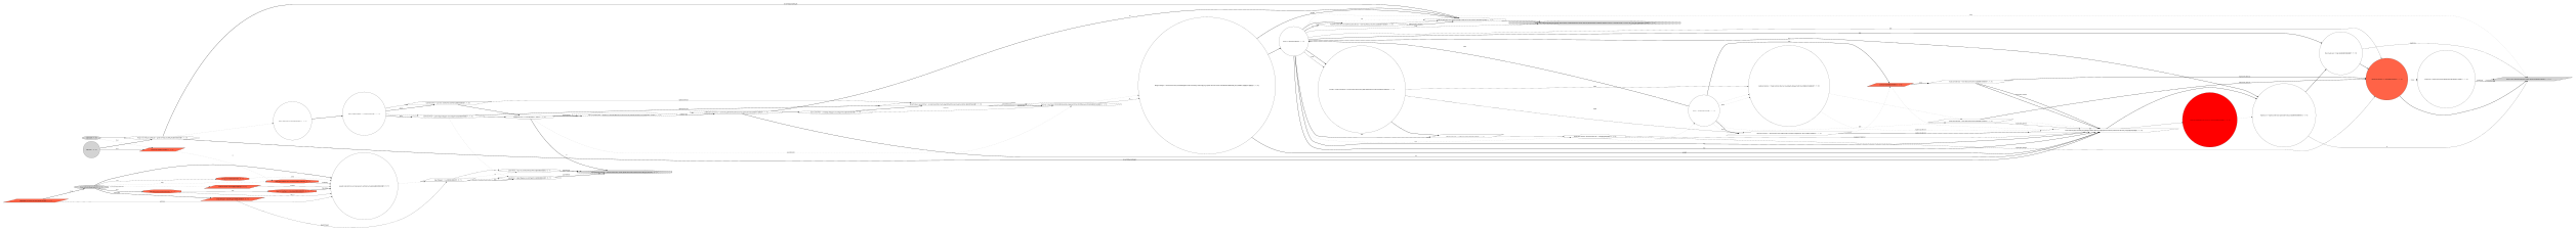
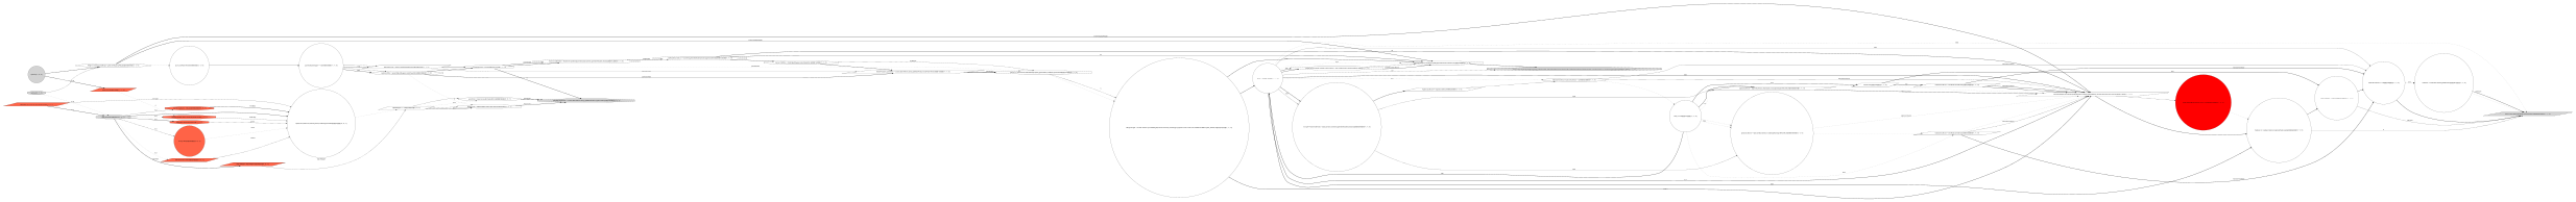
  digraph {
    fontname="Noto Sans"
    rankdir=LR
    node [fillcolor=white fontname="Noto Sans" shape=octagon style=filled]
    edge [fontname="Noto Sans" style=bold]
-   n1 [fillcolor=tomato label="maxScoreCollector != null@@@40@@@['1', '1', '0']" shape=circle]
+   n1 [label="maxScoreCollector != null@@@40@@@['1', '1', '0']" shape=circle]
    n2 [fillcolor=lightgray label="return new TopDocsAndMaxScore(td,maxScore)@@@43@@@['1', '1', '0']" shape=parallelogram]
    n3 [label="maxScore = maxScoreCollector.getMaxScore()@@@41@@@['1', '1', '0']" shape=circle]
    n4 [label="parentObjectMapper == null@@@5@@@['1', '1', '0']" shape=circle]
    n5 [label="rawParentFilter = Queries.newNonNestedFilter()@@@6@@@['1', '1', '0']" shape=parallelogram]
    n6 [label="rawParentFilter = parentObjectMapper.nestedTypeFilter()@@@9@@@['1', '1', '0']"]
    n7 [label="int parentDocId = hit.docId()@@@11@@@['1', '1', '0']"]
    n8 [label="BitSetProducer parentFilter = context.bitsetFilterCache().getBitSetProducer(rawParentFilter)@@@15@@@['1', '1', '0']" shape=parallelogram]
    n9 [label="parentFilter = objectMapper.nestedTypeFilter()@@@8@@@['0', '0', '1']"]
    n10 [label="Weight weight = context.searcher().createWeight(context.searcher().rewrite(q),org.apache.lucene.search.ScoreMode.COMPLETE_NO_SCORES,1f)@@@17@@@['1', '1', '0']" shape=circle]
    n11 [label="intersect(weight,innerHitQueryWeight,MultiCollector.wrap(topDocsCollector,maxScoreCollector),ctx)@@@37@@@['1', '1', '0']" shape=parallelogram]
    n12 [label="size() == 0@@@18@@@['1', '1', '0']" shape=circle]
    n13 [label="intersect(weight,innerHitQueryWeight,totalHitCountCollector,ctx)@@@20@@@['1', '1', '0']"]
    n14 [fillcolor=red label="{clearReleasables(Lifetime.COLLECTION)}@@@40@@@['1', '0', '0']" shape=circle]
    n15 [label="TopDocs td = topDocsCollector.topDocs(from(),size())@@@38@@@['1', '1', '0']" shape=circle]
    n16 [label="int topN = Math.min(from() + size(),context.searcher().getIndexReader().maxDoc())@@@24@@@['1', '1', '0']" shape=circle]
    n17 [label="TopDocsCollector<?> topDocsCollector@@@25@@@['1', '1', '0']" shape=parallelogram]
    n18 [label="TotalHitCountCollector totalHitCountCollector = new TotalHitCountCollector()@@@19@@@['1', '1', '0']"]
    n19 [label="MaxScoreCollector maxScoreCollector = null@@@26@@@['1', '1', '0']"]
    n20 [label="float maxScore = Float.NaN@@@39@@@['1', '1', '0']" shape=circle]
    n21 [fillcolor=lightgray label="return new TopDocsAndMaxScore(new TopDocs(new TotalHits(totalHitCountCollector.getTotalHits(),TotalHits.Relation.EQUAL_TO),Lucene.EMPTY_SCORE_DOCS),Float.NaN)@@@21@@@['1', '1', '0']"]
    n22 [label="topDocsCollector = TopScoreDocCollector.create(topN,Integer.MAX_VALUE)@@@34@@@['1', '1', '0']" shape=circle]
    n23 [label="topDocsCollector = TopFieldCollector.create(sort().sort,topN,Integer.MAX_VALUE)@@@28@@@['1', '1', '0']" shape=parallelogram]
    n24 [label="maxScoreCollector = new MaxScoreCollector()@@@35@@@['1', '1', '0']" shape=parallelogram]
-   n25 [fillcolor=tomato label="trackScores()@@@29@@@['1', '1', '0']" shape=parallelogram]
+   n25 [label="trackScores()@@@29@@@['1', '1', '0']" shape=parallelogram]
    n26 [label="Weight innerHitQueryWeight = getInnerHitQueryWeight()@@@3@@@['1', '1', '0']"]
    n27 [label="Query rawParentFilter@@@4@@@['1', '1', '0']" shape=circle]
    n28 [label="maxScoreCollector = new MaxScoreCollector()@@@30@@@['1', '1', '0']" shape=parallelogram]
    n29 [label="LeafReaderContext ctx = searcher().getIndexReader().leaves().get(readerIndex)@@@13@@@['1', '1', '0']"]
    n30 [label="Query childFilter = childObjectMapper.nestedTypeFilter()@@@14@@@['1', '1', '0']"]
    n31 [label="Query q = new ParentChildrenBlockJoinQuery(parentFilter,childFilter,parentDocId)@@@16@@@['1', '1', '0']"]
    n32 [fillcolor=tomato label="CardinalityUpperBound cardinality@@@2@@@['0', '0', '1']"]
    n33 [label="super(name,factories,context,parent,cardinality,metadata)@@@3@@@['0', '0', '1']" shape=circle]
    n34 [label="objectMapper == null@@@4@@@['0', '0', '1']" shape=parallelogram]
    n35 [fillcolor=tomato label="Map<String,Object> metadata@@@2@@@['0', '0', '1']"]
    n36 [label="parentFilter = Queries.newNonNestedFilter()@@@5@@@['0', '0', '1']"]
    n37 [fillcolor=lightgray label="topDocs['0', '1', '0']"]
    n38 [fillcolor=tomato label="SearchHit hit@@@2@@@['1', '1', '0']" shape=parallelogram]
    n39 [fillcolor=lightgray label="ReverseNestedAggregator['0', '0', '1']"]
    n40 [fillcolor=tomato label="Aggregator parent@@@2@@@['0', '0', '1']"]
    n41 [fillcolor=tomato label="ObjectMapper objectMapper@@@2@@@['0', '0', '1']" shape=parallelogram]
-   n42 [fillcolor=tomato label="String name@@@2@@@['0', '0', '1']"]
+   n42 [fillcolor=tomato label="String name@@@2@@@['0', '0', '1']" shape=circle]
    n43 [fillcolor=tomato label="SearchContext context@@@2@@@['0', '0', '1']" shape=parallelogram]
    n44 [fillcolor=tomato label="AggregatorFactories factories@@@2@@@['0', '0', '1']" shape=parallelogram]
    n45 [fillcolor=lightgray label="parentBitsetProducer = context.bitsetFilterCache().getBitSetProducer(parentFilter)@@@10@@@['0', '0', '1']"]
    n46 [label="final int readerIndex = ReaderUtil.subIndex(parentDocId,searcher().getIndexReader().leaves())@@@12@@@['1', '1', '0']"]
    n47 [label="sort() != null@@@27@@@['1', '1', '0']" shape=circle]
    n48 [fillcolor=lightgray label="topDocs['1', '0', '0']" shape=circle]
    n1 -> n2
    n1 -> n3 [label=true style=dotted]
    n1 -> n3 [style=dotted]
    n3 -> n2 [style=dotted]
    n3 -> n2 [label=maxScore]
    n4 -> n5 [style=solid]
    n4 -> n5 [label=true]
    n4 -> n6 [style=solid]
    n4 -> n6 [label=false]
    n5 -> n7
    n5 -> n8 [label=rawParentFilter style=solid]
    n6 -> n7
    n6 -> n8 [label=rawParentFilter]
    n6 -> n9 [label=0 style=dotted]
    n7 -> n31 [label=parentDocId style=dotted]
    n7 -> n45 [label=0]
    n7 -> n46
    n7 -> n46 [label=parentDocId]
    n8 -> n31
    n8 -> n31 [label=parentFilter]
    n9 -> n45 [label=parentFilter style=dotted]
    n9 -> n45
    n10 -> n11 [label=weight]
    n10 -> n12
    n10 -> n13 [label=weight]
    n11 -> n14 [style=solid]
    n11 -> n15
    n12 -> n1 [label=false style=solid]
    n12 -> n2 [label=false style=dotted]
    n12 -> n11 [label=true]
    n12 -> n11 [label=false]
    n12 -> n13 [label=true style=dotted]
    n12 -> n15 [label=false]
    n12 -> n16
    n12 -> n16 [label=false style=solid]
-   n12 -> n17 [label=false]
    n12 -> n18
    n12 -> n18 [label=true]
    n12 -> n19 [label=false style=dotted]
-   n12 -> n20 [label=false]
+   n25 -> n20 [label=false]
    n12 -> n21 [label=true style=solid]
    n13 -> n21
    n14 -> n15 [style=dotted]
    n15 -> n2 [label=td style=solid]
    n15 -> n20
    n16 -> n17
    n16 -> n22 [label=topN style=solid]
    n16 -> n23 [label=topN style=solid]
    n17 -> n19 [style=solid]
    n18 -> n13 [label=totalHitCountCollector]
    n18 -> n13 [style=solid]
    n19 -> n1 [label=maxScoreCollector style=solid]
    n19 -> n11 [label=maxScoreCollector style=solid]
    n19 -> n47 [style=dotted]
    n20 -> n1
    n20 -> n2 [label=maxScore style=solid]
    n22 -> n11 [label=topDocsCollector style=dotted]
    n22 -> n24 [style=dotted]
    n23 -> n11 [label=topDocsCollector]
    n23 -> n25 [style=dotted]
    n24 -> n1 [label=maxScoreCollector]
    n24 -> n11 [style=dotted]
    n24 -> n11 [label=maxScoreCollector style=solid]
    n25 -> n11 [style=dotted]
    n25 -> n28 [label=true style=dotted]
    n25 -> n28
    n26 -> n11 [label=innerHitQueryWeight]
    n26 -> n13 [label=innerHitQueryWeight]
    n26 -> n27 [style=dotted]
    n27 -> n4
    n28 -> n1 [label=maxScoreCollector]
    n28 -> n11
    n28 -> n11 [label=maxScoreCollector]
    n29 -> n11 [label=ctx]
    n29 -> n13 [label=ctx]
    n29 -> n30
    n30 -> n8
    n30 -> n31 [label=childFilter style=solid]
    n31 -> n10 [style=dotted]
    n31 -> n10 [label=q style=solid]
    n32 -> n33 [label=cardinality style=solid]
    n33 -> n34 [style=dotted]
    n34 -> n9 [style=solid]
    n34 -> n9 [label=false]
    n34 -> n36 [label=true style=dotted]
    n34 -> n36 [style=solid]
    n35 -> n33 [label=metadata]
    n36 -> n45 [label=parentFilter style=solid]
    n36 -> n45
    n37 -> n26 [style=solid]
-   n37 -> n38 [label=true style=dotted]
+   n37 -> n39 [label=true style=dotted]
    n38 -> n32 [label=0 style=dotted]
    n39 -> n32 [label=true style=dotted]
    n39 -> n33
-   n40 -> n35 [label=true style=solid]
+   n39 -> n35 [label=true style=solid]
    n39 -> n40 [label=true]
    n39 -> n41 [label=childFilter]
    n39 -> n42 [label=true style=solid]
-   n39 -> n43 [label=innerHitQueryWeight style=dotted]
+   n39 -> n43 [label=true style=dotted]
    n40 -> n33 [label=parent style=solid]
    n41 -> n34 [label=objectMapper style=solid]
    n42 -> n33 [label=name style=dotted]
    n43 -> n33 [label=context style=solid]
    n44 -> n33 [label=factories style=solid]
    n44 -> n39 [label=true]
    n46 -> n29 [style=dotted]
    n46 -> n29 [label=readerIndex]
    n47 -> n12 [label=false]
    n47 -> n22 [style=dotted]
    n47 -> n22 [label=false style=dotted]
    n47 -> n23
    n47 -> n23 [label=true style=dotted]
    n47 -> n24 [label=false style=dotted]
    n47 -> n25 [label=true]
    n48 -> n26
    n48 -> n38 [label=true]
  }
